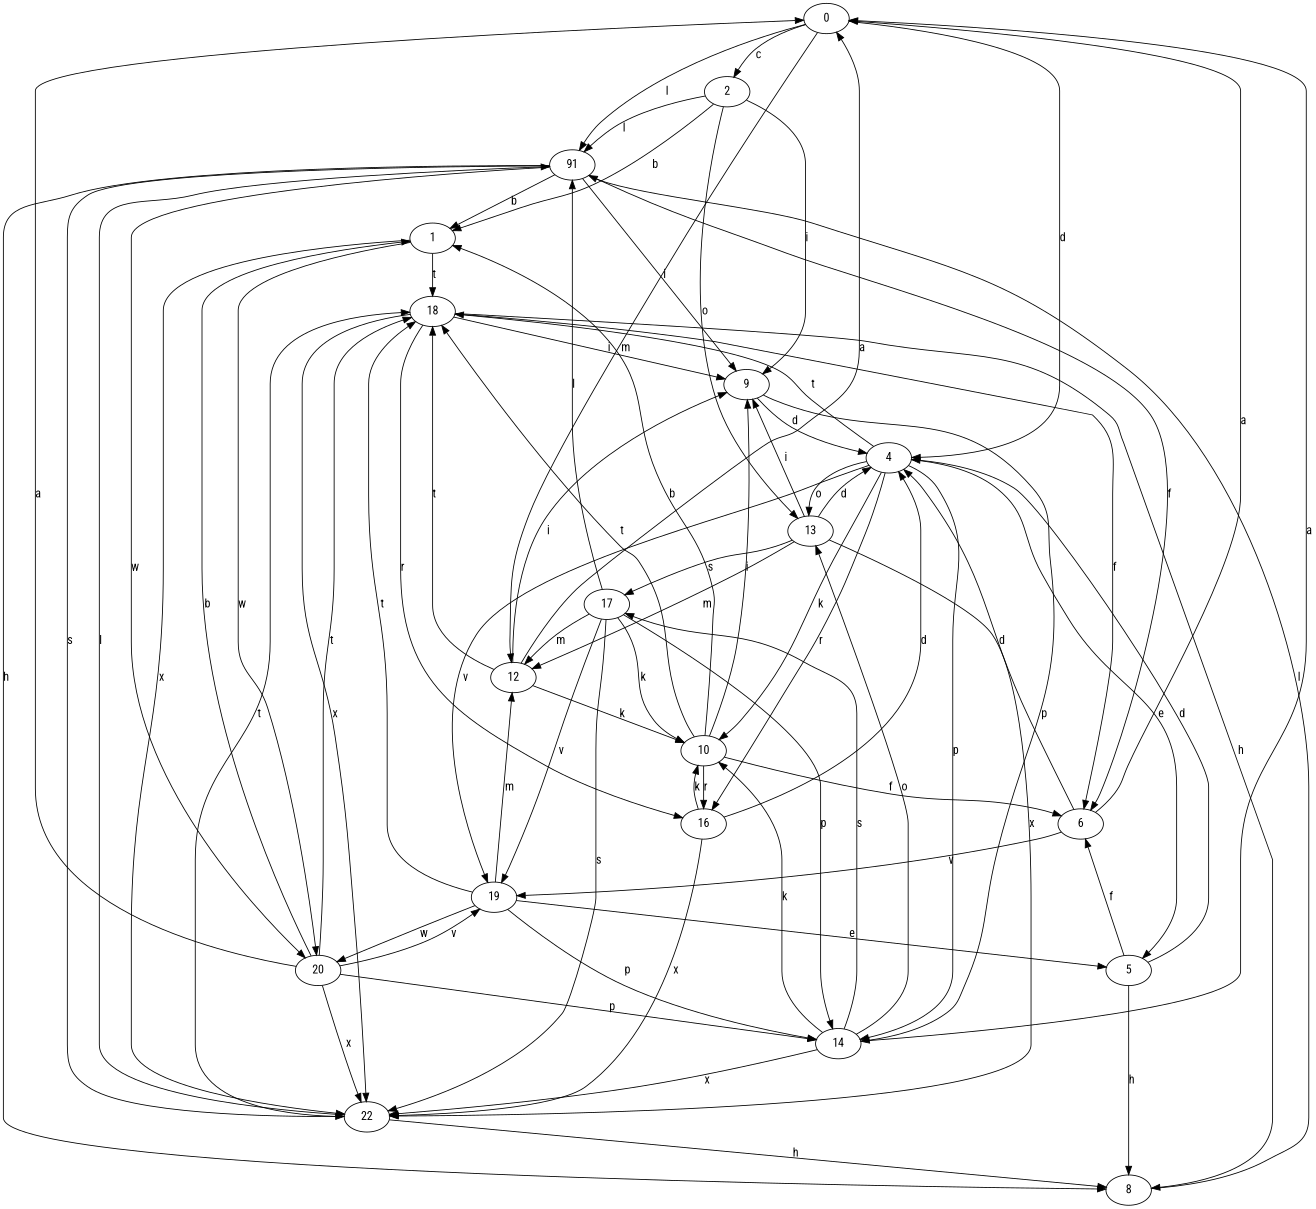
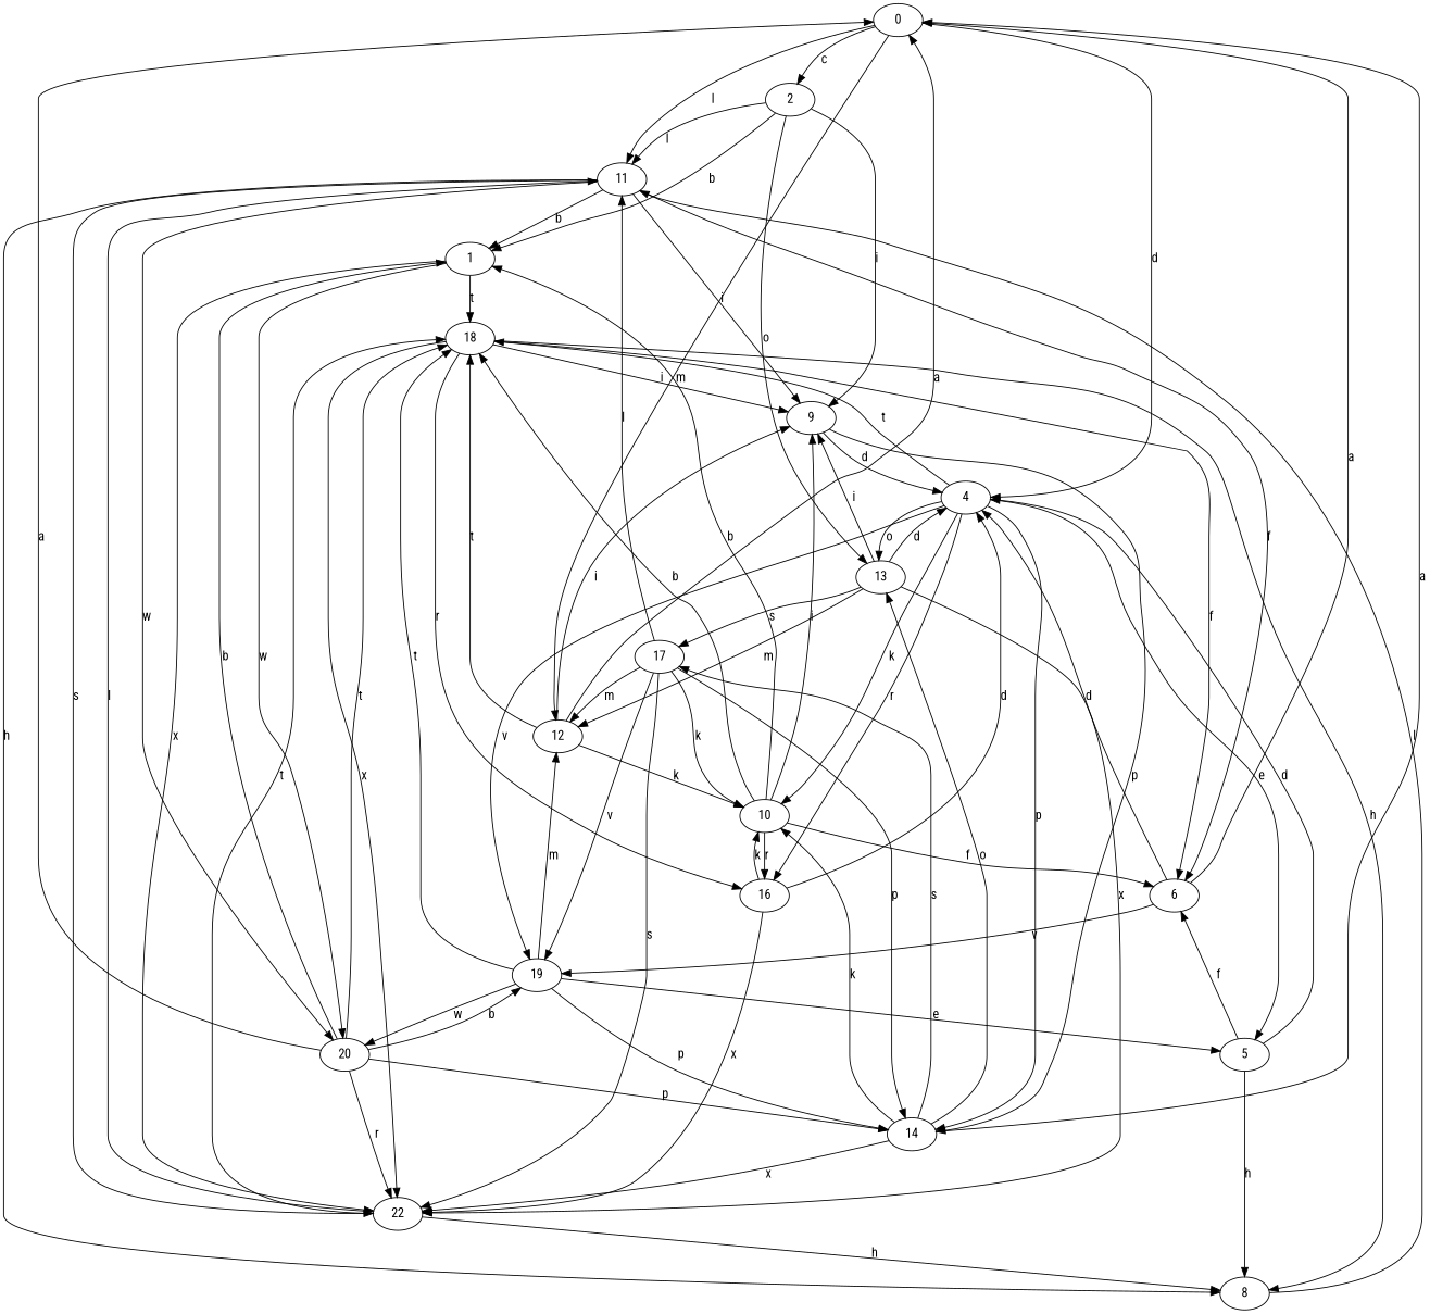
  strict digraph {
    fontname="Roboto Condensed"
    node [fontname="Roboto Condensed"]
    edge [fontname="Roboto Condensed"]
    0
    2
    4
-   11 [label=91]
+   11
    12
    1
    9
    13
    18
    5
    10
    14
    16
    19
    20
    22
    6
    8
    17
    0 -> 2 [label=c]
    0 -> 4 [label=d]
    0 -> 11 [label=l]
    0 -> 12 [label=m]
    2 -> 11 [label=l]
    2 -> 1 [label=b]
    2 -> 9 [label=i]
    2 -> 13 [label=o]
    4 -> 13 [label=o]
    4 -> 18 [label=t]
    4 -> 5 [label=e]
    4 -> 10 [label=k]
    4 -> 14 [label=p]
    4 -> 16 [label=r]
    4 -> 19 [label=v]
    11 -> 1 [label=b]
    11 -> 9 [label=i]
    11 -> 20 [label=w]
    11 -> 22 [label=s]
    11 -> 6 [label=f]
    11 -> 8 [label=h]
    12 -> 0 [label=a]
    12 -> 9 [label=i]
    12 -> 18 [label=t]
    12 -> 10 [label=k]
    1 -> 18 [label=t]
    1 -> 20 [label=w]
    1 -> 22 [label=x]
    9 -> 4 [label=d]
    9 -> 14 [label=p]
    13 -> 4 [label=d]
    13 -> 12 [label=m]
    13 -> 9 [label=i]
    13 -> 22 [label=x]
    13 -> 17 [label=s]
    18 -> 9 [label=i]
    18 -> 16 [label=r]
    18 -> 22 [label=x]
    18 -> 6 [label=f]
    18 -> 8 [label=h]
    5 -> 4 [label=d]
    5 -> 6 [label=f]
    5 -> 8 [label=h]
    10 -> 1 [label=b]
    10 -> 9 [label=i]
-   10 -> 18 [label=t]
+   10 -> 18 [label=b]
    10 -> 16 [label=r]
    10 -> 6 [label=f]
    14 -> 0 [label=a]
    14 -> 13 [label=o]
    14 -> 10 [label=k]
    14 -> 22 [label=x]
    14 -> 17 [label=s]
    16 -> 4 [label=d]
    16 -> 10 [label=k]
    16 -> 22 [label=x]
    19 -> 12 [label=m]
    19 -> 18 [label=t]
    19 -> 5 [label=e]
    19 -> 14 [label=p]
    19 -> 20 [label=w]
    20 -> 0 [label=a]
    20 -> 1 [label=b]
    20 -> 18 [label=t]
    20 -> 14 [label=p]
-   20 -> 19 [label=v]
-   20 -> 22 [label=x]
+   20 -> 19 [label=b]
+   20 -> 22 [label=r]
    22 -> 11 [label=l]
    22 -> 18 [label=t]
    22 -> 8 [label=h]
    6 -> 0 [label=a]
    6 -> 4 [label=d]
    6 -> 19 [label=v]
    8 -> 11 [label=l]
    17 -> 11 [label=l]
    17 -> 12 [label=m]
    17 -> 10 [label=k]
    17 -> 14 [label=p]
    17 -> 19 [label=v]
    17 -> 22 [label=s]
  }
